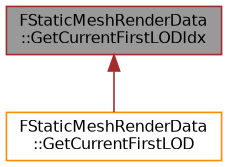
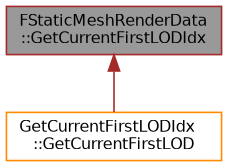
  digraph {
    rankdir=TB
    node [fontname=Helvetica fontsize=10 shape=box style=filled]
    n1 [color=brown fillcolor=grey60 fontcolor=black height=0.2 label="FStaticMeshRenderData\l::GetCurrentFirstLODIdx" width=0.4]
-   n2 [color=darkorange fillcolor=white height=0.2 label="FStaticMeshRenderData\l::GetCurrentFirstLOD" width=0.4]
+   n2 [color=darkorange fillcolor=white height=0.2 label="GetCurrentFirstLODIdx\l::GetCurrentFirstLOD" width=0.4]
    n1 -> n2 [color=brown dir=back fontname=Helvetica fontsize=10 labelfontname=Helvetica labelfontsize=10 style=solid]
  }
